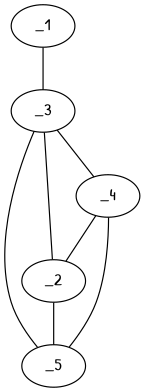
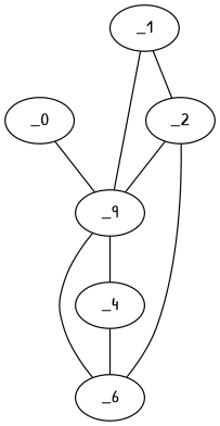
  graph {
    fontname="Patrick Hand"
    node [fontname="Patrick Hand"]
    edge [fontname="Patrick Hand" valence=1]
-   _3 [x=72 y=54]
+   _0 [x=32 y=27]
+   _3 [x=72 y=54 label=_9]
    _1 [x=34 y=22]
    _2 [x=41 y=8]
-   _6 [x=113 y=65 label=_5]
+   _6 [x=113 y=65]
    _4 [x=97 y=64]
+   _0 -- _3
    _3 -- _6
    _3 -- _4
    _1 -- _3 [valence=2]
-   _4 -- _2
+   _1 -- _2
    _2 -- _3 [valence=2]
    _2 -- _6
    _4 -- _6 [valence=2]
  }
